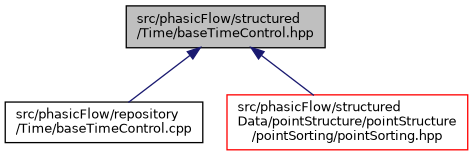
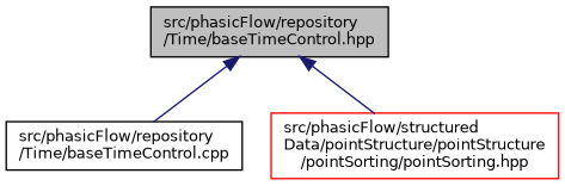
  digraph {
    node [color=black fillcolor=white fontname=Helvetica fontsize=10 shape=record style=filled]
    edge [color=midnightblue dir=back fontname=Helvetica fontsize=10 labelfontname=Helvetica labelfontsize=10 style=solid]
-   n1 [fillcolor=grey75 fontcolor=black height=0.2 label="src/phasicFlow/structured\l/Time/baseTimeControl.hpp" width=0.4]
+   n1 [fillcolor=grey75 fontcolor=black height=0.2 label="src/phasicFlow/repository\l/Time/baseTimeControl.hpp" width=0.4]
    n2 [height=0.2 label="src/phasicFlow/repository\l/Time/baseTimeControl.cpp" width=0.4]
    n3 [color=red height=0.2 label="src/phasicFlow/structured\lData/pointStructure/pointStructure\l/pointSorting/pointSorting.hpp" width=0.4]
    n1 -> n2
    n1 -> n3
  }
